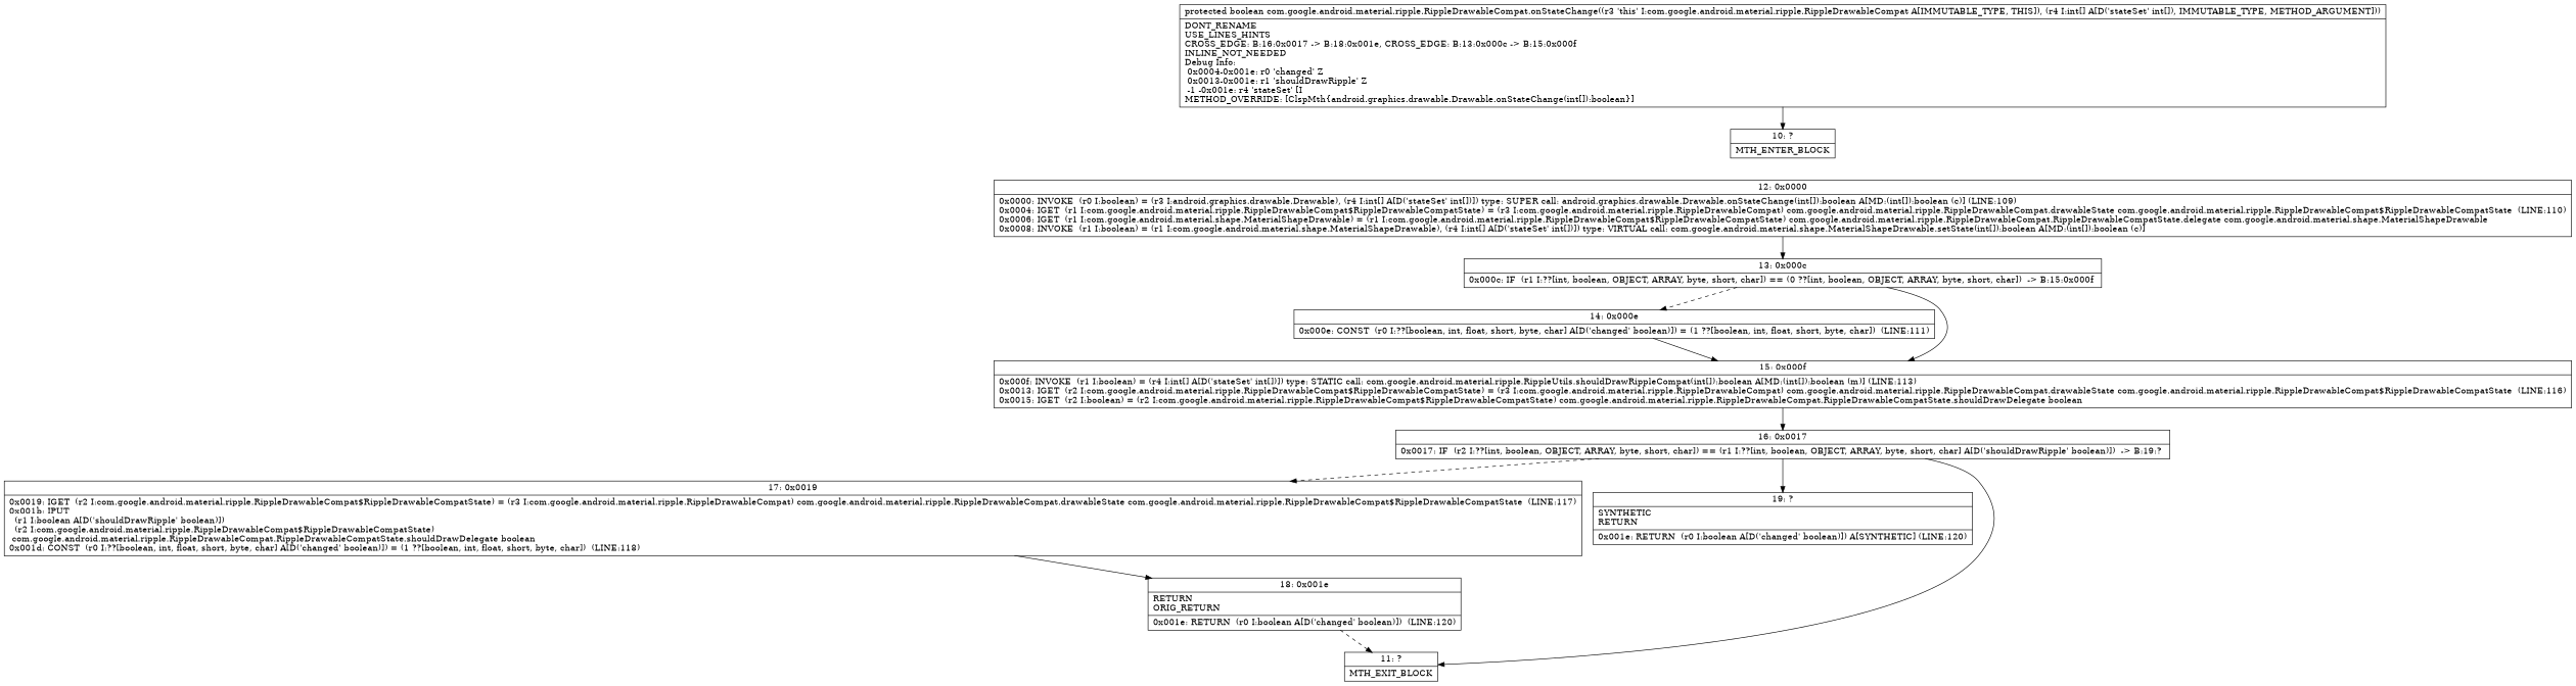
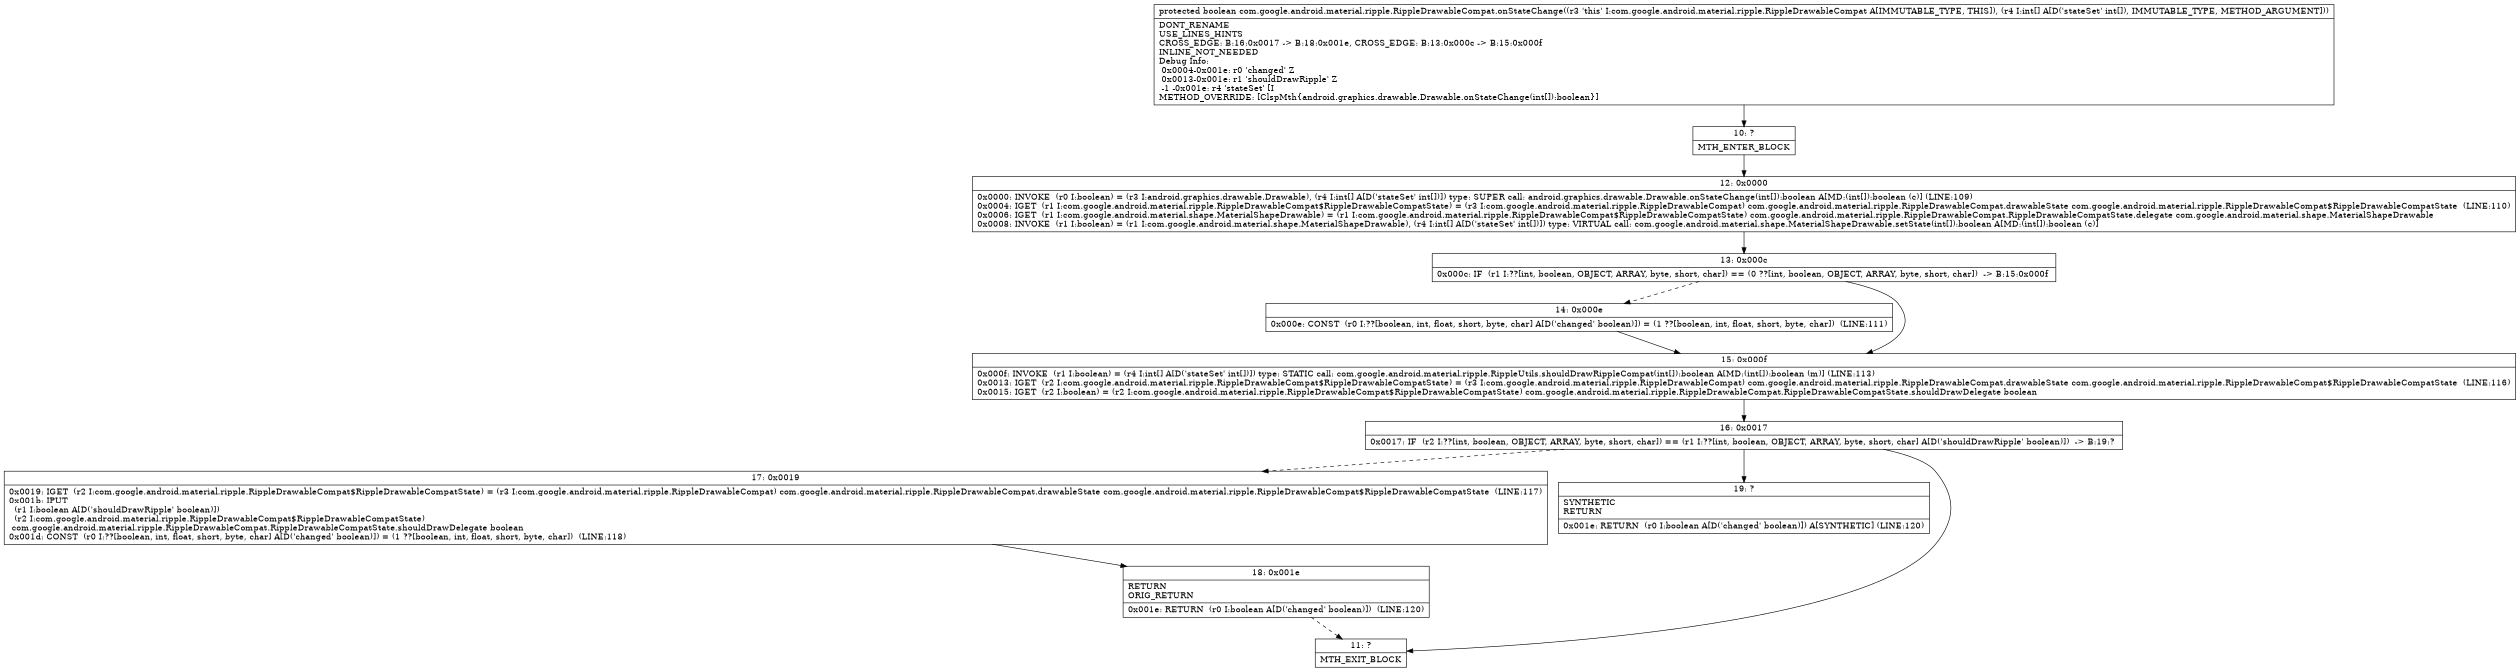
  digraph {
    node [shape=record]
    n1 [label="{10\:\ ?|MTH_ENTER_BLOCK\l}"]
    n2 [label="{12\:\ 0x0000|0x0000: INVOKE  (r0 I:boolean) = (r3 I:android.graphics.drawable.Drawable), (r4 I:int[] A[D('stateSet' int[])]) type: SUPER call: android.graphics.drawable.Drawable.onStateChange(int[]):boolean A[MD:(int[]):boolean (c)] (LINE:109)\l0x0004: IGET  (r1 I:com.google.android.material.ripple.RippleDrawableCompat$RippleDrawableCompatState) = (r3 I:com.google.android.material.ripple.RippleDrawableCompat) com.google.android.material.ripple.RippleDrawableCompat.drawableState com.google.android.material.ripple.RippleDrawableCompat$RippleDrawableCompatState  (LINE:110)\l0x0006: IGET  (r1 I:com.google.android.material.shape.MaterialShapeDrawable) = (r1 I:com.google.android.material.ripple.RippleDrawableCompat$RippleDrawableCompatState) com.google.android.material.ripple.RippleDrawableCompat.RippleDrawableCompatState.delegate com.google.android.material.shape.MaterialShapeDrawable \l0x0008: INVOKE  (r1 I:boolean) = (r1 I:com.google.android.material.shape.MaterialShapeDrawable), (r4 I:int[] A[D('stateSet' int[])]) type: VIRTUAL call: com.google.android.material.shape.MaterialShapeDrawable.setState(int[]):boolean A[MD:(int[]):boolean (c)]\l}"]
    n3 [label="{13\:\ 0x000c|0x000c: IF  (r1 I:??[int, boolean, OBJECT, ARRAY, byte, short, char]) == (0 ??[int, boolean, OBJECT, ARRAY, byte, short, char])  \-\> B:15:0x000f \l}"]
    n4 [label="{14\:\ 0x000e|0x000e: CONST  (r0 I:??[boolean, int, float, short, byte, char] A[D('changed' boolean)]) = (1 ??[boolean, int, float, short, byte, char])  (LINE:111)\l}"]
    n5 [label="{15\:\ 0x000f|0x000f: INVOKE  (r1 I:boolean) = (r4 I:int[] A[D('stateSet' int[])]) type: STATIC call: com.google.android.material.ripple.RippleUtils.shouldDrawRippleCompat(int[]):boolean A[MD:(int[]):boolean (m)] (LINE:113)\l0x0013: IGET  (r2 I:com.google.android.material.ripple.RippleDrawableCompat$RippleDrawableCompatState) = (r3 I:com.google.android.material.ripple.RippleDrawableCompat) com.google.android.material.ripple.RippleDrawableCompat.drawableState com.google.android.material.ripple.RippleDrawableCompat$RippleDrawableCompatState  (LINE:116)\l0x0015: IGET  (r2 I:boolean) = (r2 I:com.google.android.material.ripple.RippleDrawableCompat$RippleDrawableCompatState) com.google.android.material.ripple.RippleDrawableCompat.RippleDrawableCompatState.shouldDrawDelegate boolean \l}"]
    n6 [label="{16\:\ 0x0017|0x0017: IF  (r2 I:??[int, boolean, OBJECT, ARRAY, byte, short, char]) == (r1 I:??[int, boolean, OBJECT, ARRAY, byte, short, char] A[D('shouldDrawRipple' boolean)])  \-\> B:19:? \l}"]
    n7 [label="{17\:\ 0x0019|0x0019: IGET  (r2 I:com.google.android.material.ripple.RippleDrawableCompat$RippleDrawableCompatState) = (r3 I:com.google.android.material.ripple.RippleDrawableCompat) com.google.android.material.ripple.RippleDrawableCompat.drawableState com.google.android.material.ripple.RippleDrawableCompat$RippleDrawableCompatState  (LINE:117)\l0x001b: IPUT  \l  (r1 I:boolean A[D('shouldDrawRipple' boolean)])\l  (r2 I:com.google.android.material.ripple.RippleDrawableCompat$RippleDrawableCompatState)\l com.google.android.material.ripple.RippleDrawableCompat.RippleDrawableCompatState.shouldDrawDelegate boolean \l0x001d: CONST  (r0 I:??[boolean, int, float, short, byte, char] A[D('changed' boolean)]) = (1 ??[boolean, int, float, short, byte, char])  (LINE:118)\l}"]
    n8 [label="{19\:\ ?|SYNTHETIC\lRETURN\l|0x001e: RETURN  (r0 I:boolean A[D('changed' boolean)]) A[SYNTHETIC] (LINE:120)\l}"]
    n9 [label="{11\:\ ?|MTH_EXIT_BLOCK\l}"]
    n10 [label="{18\:\ 0x001e|RETURN\lORIG_RETURN\l|0x001e: RETURN  (r0 I:boolean A[D('changed' boolean)])  (LINE:120)\l}"]
    n11 [label="{protected boolean com.google.android.material.ripple.RippleDrawableCompat.onStateChange((r3 'this' I:com.google.android.material.ripple.RippleDrawableCompat A[IMMUTABLE_TYPE, THIS]), (r4 I:int[] A[D('stateSet' int[]), IMMUTABLE_TYPE, METHOD_ARGUMENT]))  | DONT_RENAME\lUSE_LINES_HINTS\lCROSS_EDGE: B:16:0x0017 \-\> B:18:0x001e, CROSS_EDGE: B:13:0x000c \-\> B:15:0x000f\lINLINE_NOT_NEEDED\lDebug Info:\l  0x0004\-0x001e: r0 'changed' Z\l  0x0013\-0x001e: r1 'shouldDrawRipple' Z\l  \-1 \-0x001e: r4 'stateSet' [I\lMETHOD_OVERRIDE: [ClspMth\{android.graphics.drawable.Drawable.onStateChange(int[]):boolean\}]\l}"]
+   n1 -> n2
    n2 -> n3
    n3 -> n4 [style=dashed]
    n3 -> n5
    n4 -> n5
    n5 -> n6
    n6 -> n7 [style=dashed]
    n6 -> n8
    n6 -> n9
    n7 -> n10
    n10 -> n9 [style=dashed]
    n11 -> n1
  }
